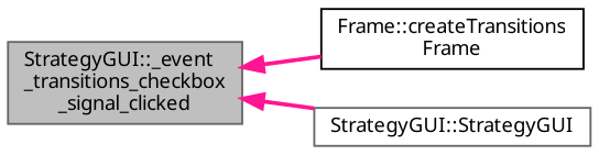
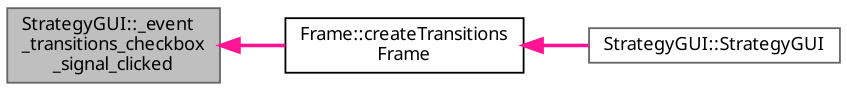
  digraph {
    fontname="Noto Sans"
    rankdir=LR
    node [color=gray40 fillcolor=white fontname="Noto Sans" fontsize=10 shape=record style=filled]
    edge [color=deeppink dir=back fontname="Noto Sans" fontsize=10 labelfontname=Helvetica labelfontsize=10 style=bold]
    n1 [fillcolor=grey75 fontcolor=black height=0.2 label="StrategyGUI::_event\l_transitions_checkbox\l_signal_clicked" width=0.4]
    n2 [color=black height=0.2 label="Frame::createTransitions\lFrame" width=0.4]
    n3 [height=0.2 label="StrategyGUI::StrategyGUI" width=0.4]
    n1 -> n2
-   n1 -> n3
+   n2 -> n3
  }
